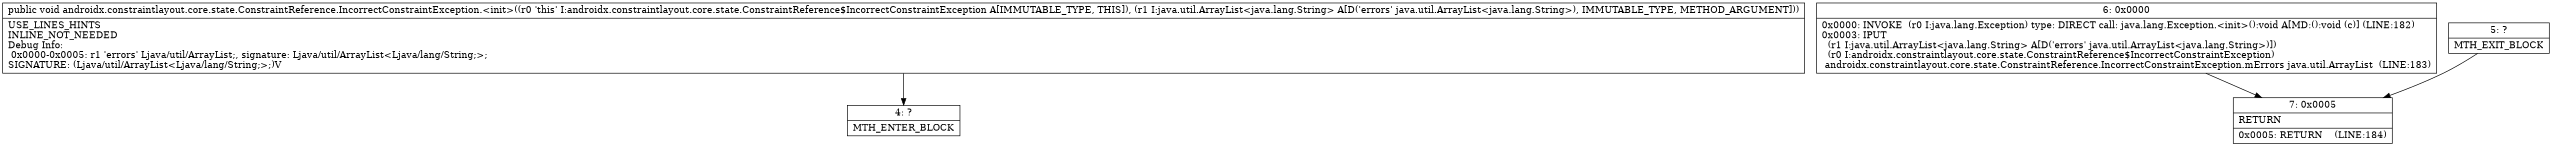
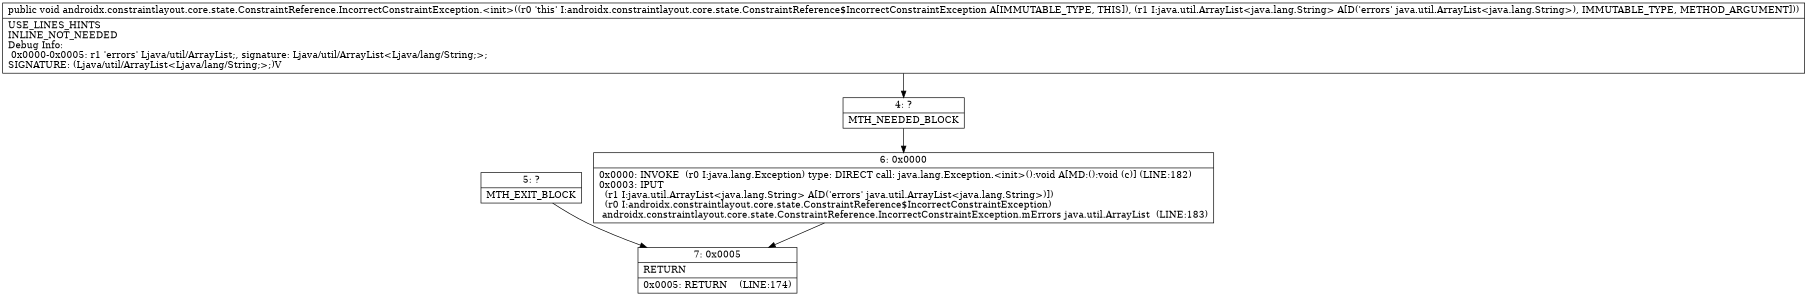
  digraph {
    node [shape=record]
-   n1 [label="{4\:\ ?|MTH_ENTER_BLOCK\l}"]
+   n1 [label="{4\:\ ?|MTH_NEEDED_BLOCK\l}"]
    n2 [label="{6\:\ 0x0000|0x0000: INVOKE  (r0 I:java.lang.Exception) type: DIRECT call: java.lang.Exception.\<init\>():void A[MD:():void (c)] (LINE:182)\l0x0003: IPUT  \l  (r1 I:java.util.ArrayList\<java.lang.String\> A[D('errors' java.util.ArrayList\<java.lang.String\>)])\l  (r0 I:androidx.constraintlayout.core.state.ConstraintReference$IncorrectConstraintException)\l androidx.constraintlayout.core.state.ConstraintReference.IncorrectConstraintException.mErrors java.util.ArrayList  (LINE:183)\l}"]
-   n3 [label="{7\:\ 0x0005|RETURN\l|0x0005: RETURN    (LINE:184)\l}"]
+   n3 [label="{7\:\ 0x0005|RETURN\l|0x0005: RETURN    (LINE:174)\l}"]
    n4 [label="{5\:\ ?|MTH_EXIT_BLOCK\l}"]
    n5 [label="{public void androidx.constraintlayout.core.state.ConstraintReference.IncorrectConstraintException.\<init\>((r0 'this' I:androidx.constraintlayout.core.state.ConstraintReference$IncorrectConstraintException A[IMMUTABLE_TYPE, THIS]), (r1 I:java.util.ArrayList\<java.lang.String\> A[D('errors' java.util.ArrayList\<java.lang.String\>), IMMUTABLE_TYPE, METHOD_ARGUMENT]))  | USE_LINES_HINTS\lINLINE_NOT_NEEDED\lDebug Info:\l  0x0000\-0x0005: r1 'errors' Ljava\/util\/ArrayList;, signature: Ljava\/util\/ArrayList\<Ljava\/lang\/String;\>;\lSIGNATURE: (Ljava\/util\/ArrayList\<Ljava\/lang\/String;\>;)V\l}"]
+   n1 -> n2
    n2 -> n3
    n4 -> n3
    n5 -> n1
  }
